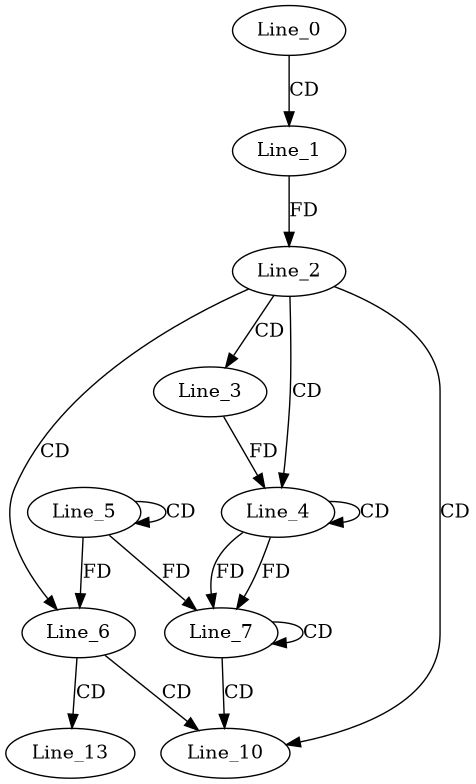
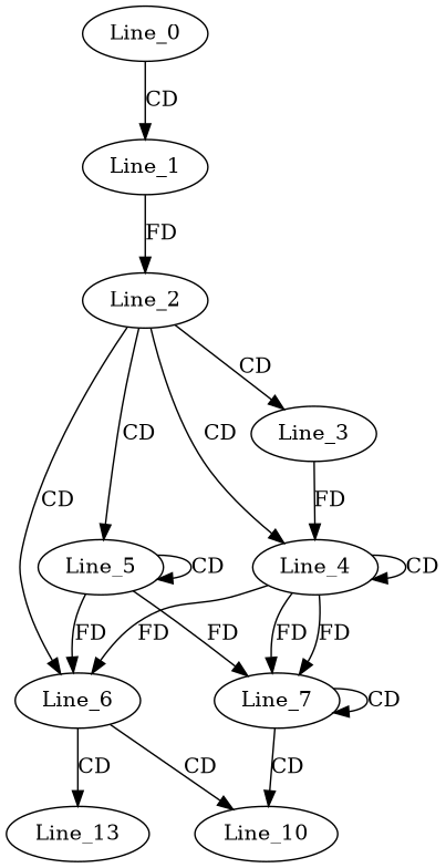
  digraph {
    Line_0
    Line_1
    Line_2
    Line_3
    Line_4
    Line_5
    Line_6
    Line_7
    Line_13
    Line_10
    Line_0 -> Line_1 [label=CD]
    Line_1 -> Line_2 [label=FD]
    Line_2 -> Line_3 [label=CD]
    Line_2 -> Line_4 [label=CD]
-   Line_2 -> Line_10 [label=CD]
+   Line_2 -> Line_5 [label=CD]
    Line_2 -> Line_6 [label=CD]
    Line_3 -> Line_4 [label=FD]
    Line_4 -> Line_4 [label=CD]
+   Line_4 -> Line_6 [label=FD]
    Line_4 -> Line_7 [label=FD]
    Line_4 -> Line_7 [label=FD]
    Line_5 -> Line_5 [label=CD]
    Line_5 -> Line_6 [label=FD]
    Line_5 -> Line_7 [label=FD]
    Line_6 -> Line_13 [label=CD]
    Line_6 -> Line_10 [label=CD]
    Line_7 -> Line_7 [label=CD]
    Line_7 -> Line_10 [label=CD]
  }
